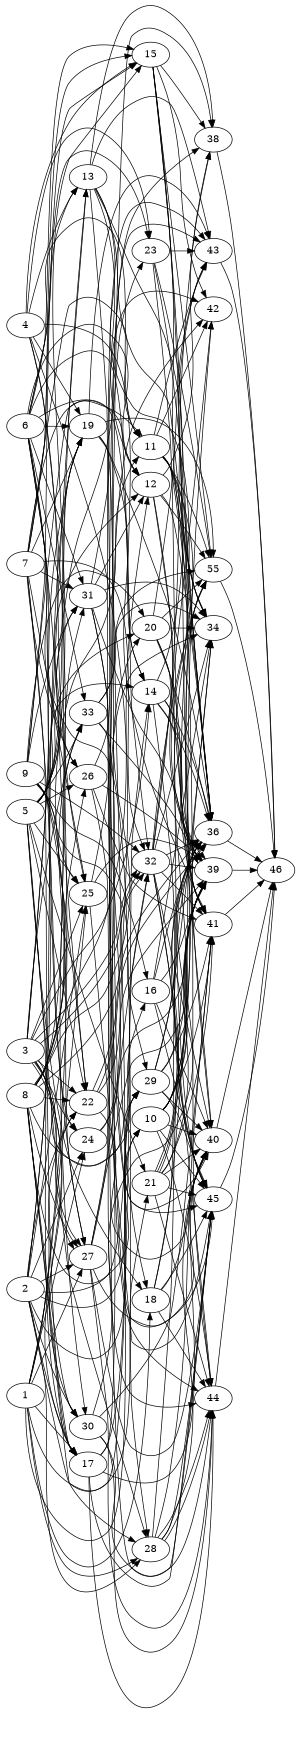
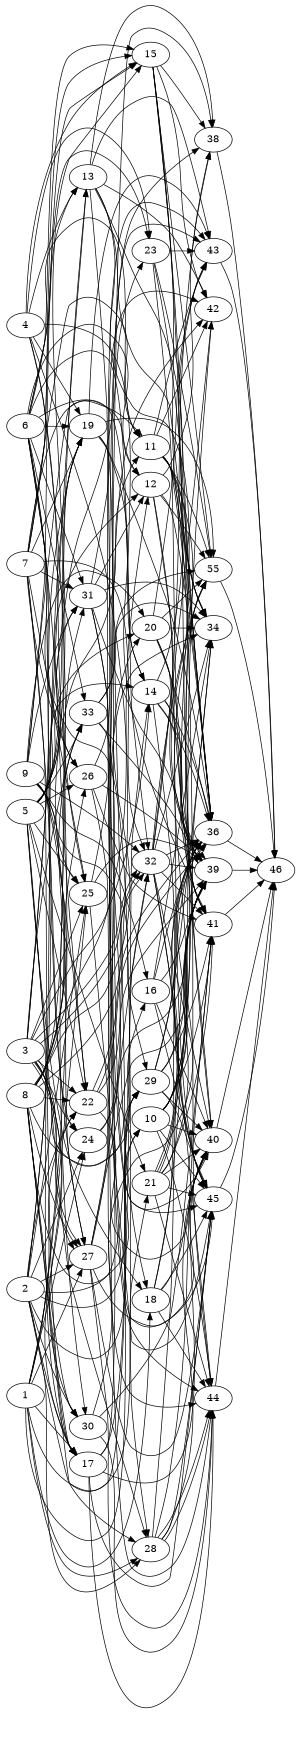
  digraph {
    rankdir=LR
    node [alpha=0.09]
    1 [alpha=0.03 expect_size=6686249141074174976]
    13 [alpha=0.05 expect_size=256790293458188416]
    14 [alpha=0.11 expect_size=50077016137680688]
    17 [alpha=0.15 expect_size=9386196914325331968]
    18 [expect_size=1248870793216000000000]
    22 [alpha=0.12 expect_size=16722903145671429193728]
    24 [alpha=0.12 expect_size=60454007050802416]
    25 [expect_size=679502110857850112]
    27 [expect_size=3964314462874619904]
    28 [alpha=0.04 expect_size=5384539694591875]
    29 [alpha=0.07 expect_size=2091933557612545536]
    34 [alpha=0.03 expect_size=1242705693040173568]
    36 [alpha=0.10 expect_size=251528229830935264]
    39 [alpha=0.05 expect_size=16804353490947145728000]
    45 [alpha=0.16 expect_size=73063001076942160]
    42 [alpha=0.07 expect_size=34797695128883788]
    43 [alpha=0.13 expect_size=4988315859842240610304]
    38 [alpha=0.02 expect_size=7229860267949872128]
    40 [alpha=0.06 expect_size=2469273591475261440]
    44 [alpha=0.17 expect_size=187214227651074240]
    32 [expect_size=20875272490693700]
    41 [alpha=0.10 expect_size=979694339548796288]
    46 [alpha=0.16 expect_size=8025875281661758464]
    2 [alpha=0.06 expect_size=2136739678416498432]
    10 [alpha=0.18 expect_size=128135512071763568]
    19 [alpha=0.17 expect_size=656952632143178104832]
    21 [expect_size=18619251728892110569472]
    23 [expect_size=43913472770528016]
    30 [expect_size=186524484893671424000]
    n30 [alpha=0.04 expect_size=1822323135101466624 label=55]
    3 [alpha=0.05 expect_size=17747673033821135044608]
    33 [alpha=0.16 expect_size=741300831313766144]
    4 [alpha=0.17 expect_size=6460556699485778944]
    15 [expect_size=124170096544934560]
    5 [alpha=0.03 expect_size=2967899901661373]
    12 [alpha=0.13 expect_size=91510637963676224]
    20 [expect_size=601964700541818880]
    26 [alpha=0.13 expect_size=677380774232075136]
    31 [alpha=0.03 expect_size=617907799209737088]
    6 [alpha=0.12 expect_size=1012561354475961984]
    11 [alpha=0.17 expect_size=15431630283345760]
    7 [alpha=0.05 expect_size=2066963713088660]
    8 [alpha=0.13 expect_size=73046307234087824]
    16 [alpha=0.19 expect_size=2170654060460950]
    9 [alpha=0.12 expect_size=8945767251043266560]
    1 -> 13
    1 -> 14
    1 -> 17
    1 -> 18
    1 -> 22
    1 -> 24
    1 -> 25
    1 -> 27
    1 -> 28
    1 -> 29
    13 -> 34
    13 -> 36
    13 -> 39
    13 -> 45
-   13 -> 12
+   13 -> 42
    13 -> 43
    13 -> 38
    14 -> 36
    14 -> 36
    14 -> 39
    14 -> 39
    14 -> 45
    14 -> 43
    17 -> 45
    17 -> 43
    17 -> 38
    17 -> 40
    17 -> 44
    18 -> 36
    18 -> 45
    18 -> 42
    18 -> 40
    18 -> 44
    22 -> 36
    22 -> 36
    22 -> 39
    22 -> 40
    24 -> 34
    24 -> 39
    25 -> 39
    25 -> 45
    25 -> 42
    27 -> 39
    27 -> 45
    27 -> 38
    27 -> 40
    27 -> 44
    27 -> 32
    28 -> 39
    28 -> 45
    28 -> 40
    28 -> 44
    28 -> 44
    28 -> 41
    29 -> 34
    29 -> 36
    29 -> 39
    29 -> 45
    29 -> 40
    29 -> 41
    36 -> 46
    39 -> 46
    45 -> 46
    43 -> 46
    38 -> 46
    40 -> 46
    44 -> 46
    32 -> 34
    32 -> 36
    32 -> 39
    32 -> 45
    32 -> 42
    32 -> 38
    32 -> 40
    32 -> 44
    32 -> 41
    32 -> n30
    41 -> 46
    2 -> 17
    2 -> 22
    2 -> 24
    2 -> 25
    2 -> 27
    2 -> 28
    2 -> 29
    2 -> 32
    2 -> 10
    2 -> 19
    2 -> 21
    2 -> 23
    2 -> 30
    10 -> 34
    10 -> 36
    10 -> 39
    10 -> 45
    10 -> 40
    10 -> 44
    10 -> 41
    10 -> n30
    19 -> 36
    19 -> 43
    19 -> 40
    19 -> 41
    19 -> n30
    21 -> 36
    21 -> 36
    21 -> 39
    21 -> 45
    21 -> 40
    21 -> 44
    21 -> 41
    21 -> n30
    23 -> 36
    23 -> 43
    23 -> 41
    23 -> n30
    30 -> 39
-   30 -> 45
    30 -> 44
    30 -> 41
    n30 -> 46
    3 -> 13
    3 -> 14
    3 -> 17
    3 -> 22
    3 -> 24
    3 -> 25
    3 -> 27
    3 -> 27
    3 -> 29
    3 -> 32
    3 -> 32
    3 -> 19
    3 -> 30
    3 -> 33
    33 -> 34
    33 -> 39
    33 -> 44
    33 -> n30
    4 -> 13
    4 -> 14
    4 -> 18
    4 -> 25
    4 -> 19
    4 -> 23
    4 -> 30
    4 -> 15
    15 -> 34
    15 -> 36
    15 -> 42
    15 -> 38
    15 -> 40
    15 -> n30
    5 -> 14
    5 -> 17
    5 -> 18
    5 -> 22
    5 -> 25
    5 -> 28
    5 -> 19
    5 -> 21
    5 -> 33
    5 -> 15
    5 -> 12
    5 -> 20
    5 -> 26
    5 -> 31
    12 -> 36
    12 -> 39
    12 -> 45
    12 -> 38
    12 -> n30
    20 -> 34
    20 -> 36
    20 -> 43
    20 -> 40
    20 -> 41
    20 -> n30
    26 -> 39
    26 -> 43
    26 -> 44
    26 -> 41
    31 -> 34
    31 -> 39
    31 -> 45
    31 -> 42
    31 -> 44
    31 -> 12
    6 -> 13
    6 -> 14
    6 -> 22
    6 -> 24
    6 -> 28
    6 -> 32
    6 -> 19
    6 -> 33
    6 -> 15
    6 -> 12
    6 -> 26
    6 -> 31
    6 -> 11
    11 -> 34
    11 -> 36
    11 -> 39
    11 -> 42
    11 -> 43
    11 -> 44
    11 -> 41
    11 -> n30
    7 -> 17
    7 -> 25
    7 -> 27
    7 -> 32
    7 -> 19
    7 -> 23
    7 -> 15
    7 -> 12
    7 -> 26
    7 -> 31
    7 -> 11
    8 -> 17
    8 -> 22
    8 -> 27
    8 -> 28
    8 -> 32
    8 -> 10
    8 -> 30
    8 -> 33
    8 -> 12
    8 -> 20
    8 -> 26
    8 -> 31
    8 -> 11
    8 -> 16
    16 -> 34
    16 -> 36
    16 -> 39
    16 -> 45
    16 -> 40
    9 -> 22
    9 -> 25
    9 -> 27
    9 -> 29
    9 -> 32
    9 -> 15
    9 -> 20
    9 -> 31
    9 -> 11
    9 -> 16
  }
